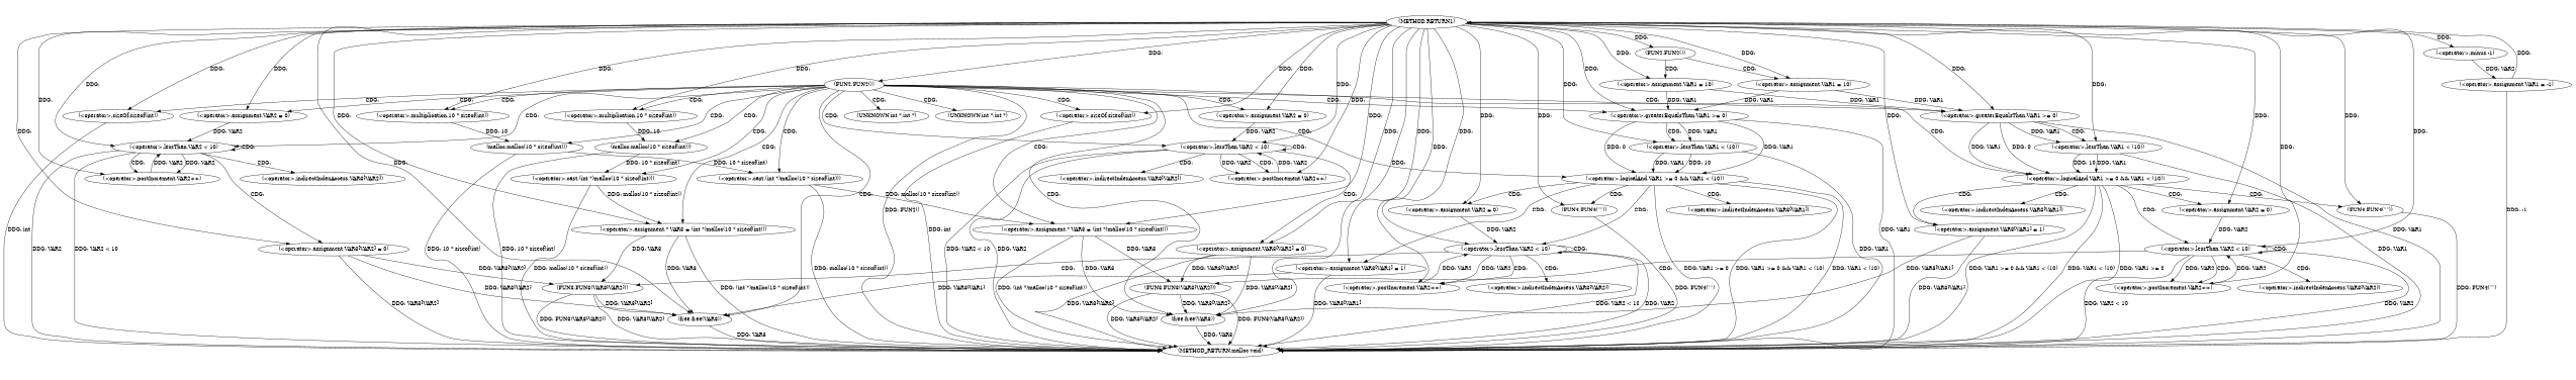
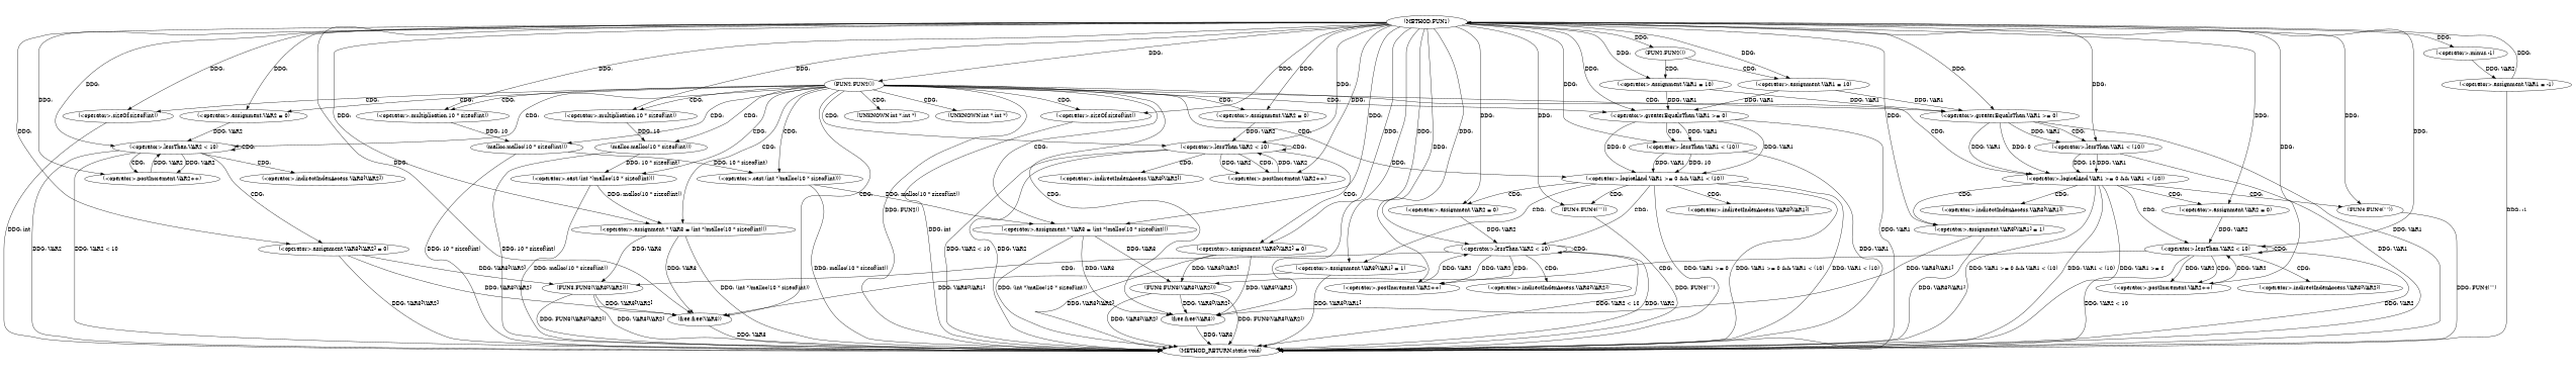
  digraph {
-   n1 [label="(METHOD,RETURN1)"]
+   n1 [label="(METHOD,FUN1)"]
    n2 [label="(<operator>.minus,-1)"]
    n3 [label="(FUN2,FUN2())"]
    n4 [label="(<operator>.assignment,VAR1 = 10)"]
    n5 [label="(<operator>.assignment,VAR1 = 10)"]
    n6 [label="(FUN2,FUN2())"]
    n7 [label="(<operator>.assignment,* VAR3 = (int *)malloc(10 * sizeof(int)))"]
    n8 [label="(<operator>.multiplication,10 * sizeof(int))"]
    n9 [label="(<operator>.sizeOf,sizeof(int))"]
    n10 [label="(<operator>.assignment,VAR2 = 0)"]
    n11 [label="(<operator>.lessThan,VAR2 < 10)"]
    n12 [label="(<operator>.postIncrement,VAR2++)"]
    n13 [label="(<operator>.assignment,VAR3[VAR2] = 0)"]
    n14 [label="(<operator>.greaterEqualsThan,VAR1 >= 0)"]
    n15 [label="(<operator>.lessThan,VAR1 < (10))"]
    n16 [label="(<operator>.assignment,VAR3[VAR1] = 1)"]
    n17 [label="(<operator>.assignment,VAR2 = 0)"]
    n18 [label="(<operator>.lessThan,VAR2 < 10)"]
    n19 [label="(<operator>.postIncrement,VAR2++)"]
    n20 [label="(FUN4,FUN4(\"\"))"]
    n21 [label="(free,free(VAR3))"]
    n22 [label="(<operator>.assignment,* VAR3 = (int *)malloc(10 * sizeof(int)))"]
    n23 [label="(<operator>.multiplication,10 * sizeof(int))"]
    n24 [label="(<operator>.sizeOf,sizeof(int))"]
    n25 [label="(<operator>.assignment,VAR2 = 0)"]
    n26 [label="(<operator>.lessThan,VAR2 < 10)"]
    n27 [label="(<operator>.postIncrement,VAR2++)"]
    n28 [label="(<operator>.assignment,VAR3[VAR2] = 0)"]
    n29 [label="(<operator>.greaterEqualsThan,VAR1 >= 0)"]
    n30 [label="(<operator>.lessThan,VAR1 < (10))"]
    n31 [label="(<operator>.assignment,VAR3[VAR1] = 1)"]
    n32 [label="(<operator>.assignment,VAR2 = 0)"]
    n33 [label="(<operator>.lessThan,VAR2 < 10)"]
    n34 [label="(<operator>.postIncrement,VAR2++)"]
    n35 [label="(FUN4,FUN4(\"\"))"]
    n36 [label="(free,free(VAR3))"]
    n37 [label="(<operator>.assignment,VAR1 = -1)"]
-   n38 [label="(METHOD_RETURN,malloc void)"]
+   n38 [label="(METHOD_RETURN,static void)"]
    n39 [label="(<operator>.cast,(int *)malloc(10 * sizeof(int)))"]
    n40 [label="(malloc,malloc(10 * sizeof(int)))"]
    n41 [label="(<operator>.logicalAnd,VAR1 >= 0 && VAR1 < (10))"]
    n42 [label="(<operator>.cast,(int *)malloc(10 * sizeof(int)))"]
    n43 [label="(malloc,malloc(10 * sizeof(int)))"]
    n44 [label="(<operator>.logicalAnd,VAR1 >= 0 && VAR1 < (10))"]
    n45 [label="(UNKNOWN,int *,int *)"]
    n46 [label="(UNKNOWN,int *,int *)"]
    n47 [label="(FUN3,FUN3(VAR3[VAR2]))"]
    n48 [label="(<operator>.indirectIndexAccess,VAR3[VAR2])"]
    n49 [label="(<operator>.indirectIndexAccess,VAR3[VAR2])"]
    n50 [label="(FUN3,FUN3(VAR3[VAR2]))"]
    n51 [label="(<operator>.indirectIndexAccess,VAR3[VAR2])"]
    n52 [label="(<operator>.indirectIndexAccess,VAR3[VAR2])"]
    n53 [label="(<operator>.indirectIndexAccess,VAR3[VAR1])"]
    n54 [label="(<operator>.indirectIndexAccess,VAR3[VAR1])"]
    n1 -> n2 [label="DDG: "]
    n1 -> n3 [label="DDG: "]
    n1 -> n4 [label="DDG: "]
    n1 -> n5 [label="DDG: "]
    n1 -> n6 [label="DDG: "]
    n1 -> n7 [label="DDG: "]
    n1 -> n8 [label="DDG: "]
    n1 -> n9 [label="DDG: "]
    n1 -> n10 [label="DDG: "]
    n1 -> n11 [label="DDG: "]
    n1 -> n12 [label="DDG: "]
    n1 -> n13 [label="DDG: "]
    n1 -> n14 [label="DDG: "]
    n1 -> n15 [label="DDG: "]
    n1 -> n16 [label="DDG: "]
    n1 -> n17 [label="DDG: "]
    n1 -> n18 [label="DDG: "]
    n1 -> n19 [label="DDG: "]
    n1 -> n20 [label="DDG: "]
    n1 -> n21 [label="DDG: "]
    n1 -> n22 [label="DDG: "]
    n1 -> n23 [label="DDG: "]
    n1 -> n24 [label="DDG: "]
    n1 -> n25 [label="DDG: "]
    n1 -> n26 [label="DDG: "]
    n1 -> n27 [label="DDG: "]
    n1 -> n28 [label="DDG: "]
    n1 -> n29 [label="DDG: "]
    n1 -> n30 [label="DDG: "]
    n1 -> n31 [label="DDG: "]
    n1 -> n32 [label="DDG: "]
    n1 -> n33 [label="DDG: "]
    n1 -> n34 [label="DDG: "]
    n1 -> n35 [label="DDG: "]
    n1 -> n36 [label="DDG: "]
    n2 -> n37 [label="DDG: VAR2"]
    n3 -> n4 [label="CDG: "]
    n3 -> n5 [label="CDG: "]
    n4 -> n14 [label="DDG: VAR1"]
    n4 -> n29 [label="DDG: VAR1"]
    n5 -> n14 [label="DDG: VAR1"]
    n5 -> n29 [label="DDG: VAR1"]
    n6 -> n7 [label="CDG: "]
    n6 -> n8 [label="CDG: "]
    n6 -> n9 [label="CDG: "]
    n6 -> n10 [label="CDG: "]
    n6 -> n11 [label="CDG: "]
    n6 -> n14 [label="CDG: "]
    n6 -> n21 [label="CDG: "]
    n6 -> n22 [label="CDG: "]
    n6 -> n23 [label="CDG: "]
    n6 -> n24 [label="CDG: "]
    n6 -> n25 [label="CDG: "]
    n6 -> n26 [label="CDG: "]
    n6 -> n29 [label="CDG: "]
    n6 -> n36 [label="CDG: "]
    n6 -> n38 [label="DDG: FUN2()"]
    n6 -> n39 [label="CDG: "]
    n6 -> n40 [label="CDG: "]
    n6 -> n41 [label="CDG: "]
    n6 -> n42 [label="CDG: "]
    n6 -> n43 [label="CDG: "]
    n6 -> n44 [label="CDG: "]
    n6 -> n45 [label="CDG: "]
    n6 -> n46 [label="CDG: "]
    n7 -> n21 [label="DDG: VAR3"]
    n7 -> n38 [label="DDG: (int *)malloc(10 * sizeof(int))"]
    n7 -> n47 [label="DDG: VAR3"]
    n8 -> n40 [label="DDG: 10"]
    n9 -> n38 [label="DDG: int"]
    n10 -> n11 [label="DDG: VAR2"]
    n11 -> n11 [label="CDG: "]
    n11 -> n12 [label="DDG: VAR2"]
    n11 -> n12 [label="CDG: "]
    n11 -> n13 [label="CDG: "]
    n11 -> n38 [label="DDG: VAR2"]
    n11 -> n38 [label="DDG: VAR2 < 10"]
    n11 -> n48 [label="CDG: "]
    n12 -> n11 [label="DDG: VAR2"]
    n13 -> n21 [label="DDG: VAR3[VAR2]"]
    n13 -> n38 [label="DDG: VAR3[VAR2]"]
    n13 -> n47 [label="DDG: VAR3[VAR2]"]
    n14 -> n15 [label="DDG: VAR1"]
    n14 -> n15 [label="CDG: "]
    n14 -> n38 [label="DDG: VAR1"]
    n14 -> n41 [label="DDG: VAR1"]
    n14 -> n41 [label="DDG: 0"]
    n15 -> n38 [label="DDG: VAR1"]
    n15 -> n41 [label="DDG: VAR1"]
    n15 -> n41 [label="DDG: 10"]
    n16 -> n21 [label="DDG: VAR3[VAR1]"]
    n16 -> n38 [label="DDG: VAR3[VAR1]"]
    n17 -> n18 [label="DDG: VAR2"]
    n18 -> n18 [label="CDG: "]
    n18 -> n19 [label="DDG: VAR2"]
    n18 -> n19 [label="CDG: "]
    n18 -> n38 [label="DDG: VAR2 < 10"]
    n18 -> n38 [label="DDG: VAR2"]
    n18 -> n47 [label="CDG: "]
    n18 -> n49 [label="CDG: "]
    n19 -> n18 [label="DDG: VAR2"]
    n20 -> n38 [label="DDG: FUN4(\"\")"]
    n21 -> n38 [label="DDG: VAR3"]
    n22 -> n36 [label="DDG: VAR3"]
    n22 -> n38 [label="DDG: (int *)malloc(10 * sizeof(int))"]
    n22 -> n50 [label="DDG: VAR3"]
    n23 -> n43 [label="DDG: 10"]
    n24 -> n38 [label="DDG: int"]
    n25 -> n26 [label="DDG: VAR2"]
    n26 -> n26 [label="CDG: "]
    n26 -> n27 [label="DDG: VAR2"]
    n26 -> n27 [label="CDG: "]
    n26 -> n28 [label="CDG: "]
    n26 -> n38 [label="DDG: VAR2"]
    n26 -> n38 [label="DDG: VAR2 < 10"]
    n26 -> n51 [label="CDG: "]
    n27 -> n26 [label="DDG: VAR2"]
    n28 -> n36 [label="DDG: VAR3[VAR2]"]
    n28 -> n38 [label="DDG: VAR3[VAR2]"]
    n28 -> n50 [label="DDG: VAR3[VAR2]"]
    n29 -> n30 [label="DDG: VAR1"]
    n29 -> n30 [label="CDG: "]
    n29 -> n38 [label="DDG: VAR1"]
    n29 -> n44 [label="DDG: VAR1"]
    n29 -> n44 [label="DDG: 0"]
    n30 -> n38 [label="DDG: VAR1"]
    n30 -> n44 [label="DDG: VAR1"]
    n30 -> n44 [label="DDG: 10"]
    n31 -> n36 [label="DDG: VAR3[VAR1]"]
    n31 -> n38 [label="DDG: VAR3[VAR1]"]
    n32 -> n33 [label="DDG: VAR2"]
    n33 -> n33 [label="CDG: "]
    n33 -> n34 [label="DDG: VAR2"]
    n33 -> n34 [label="CDG: "]
    n33 -> n38 [label="DDG: VAR2 < 10"]
    n33 -> n38 [label="DDG: VAR2"]
    n33 -> n50 [label="CDG: "]
    n33 -> n52 [label="CDG: "]
    n34 -> n33 [label="DDG: VAR2"]
    n35 -> n38 [label="DDG: FUN4(\"\")"]
    n36 -> n38 [label="DDG: VAR3"]
    n37 -> n1 [label="DDG: "]
    n37 -> n38 [label="DDG: -1"]
    n39 -> n7 [label="DDG: malloc(10 * sizeof(int))"]
    n39 -> n38 [label="DDG: malloc(10 * sizeof(int))"]
    n40 -> n38 [label="DDG: 10 * sizeof(int)"]
    n40 -> n39 [label="DDG: 10 * sizeof(int)"]
    n41 -> n16 [label="CDG: "]
    n41 -> n17 [label="CDG: "]
    n41 -> n18 [label="CDG: "]
    n41 -> n20 [label="CDG: "]
    n41 -> n38 [label="DDG: VAR1 >= 0 && VAR1 < (10)"]
    n41 -> n38 [label="DDG: VAR1 < (10)"]
    n41 -> n38 [label="DDG: VAR1 >= 0"]
    n41 -> n53 [label="CDG: "]
    n42 -> n22 [label="DDG: malloc(10 * sizeof(int))"]
    n42 -> n38 [label="DDG: malloc(10 * sizeof(int))"]
    n43 -> n38 [label="DDG: 10 * sizeof(int)"]
    n43 -> n42 [label="DDG: 10 * sizeof(int)"]
    n44 -> n31 [label="CDG: "]
    n44 -> n32 [label="CDG: "]
    n44 -> n33 [label="CDG: "]
    n44 -> n35 [label="CDG: "]
    n44 -> n38 [label="DDG: VAR1 < (10)"]
    n44 -> n38 [label="DDG: VAR1 >= 0 && VAR1 < (10)"]
    n44 -> n38 [label="DDG: VAR1 >= 0"]
    n44 -> n54 [label="CDG: "]
    n47 -> n21 [label="DDG: VAR3[VAR2]"]
    n47 -> n38 [label="DDG: FUN3(VAR3[VAR2])"]
    n47 -> n38 [label="DDG: VAR3[VAR2]"]
    n50 -> n36 [label="DDG: VAR3[VAR2]"]
    n50 -> n38 [label="DDG: VAR3[VAR2]"]
    n50 -> n38 [label="DDG: FUN3(VAR3[VAR2])"]
  }
